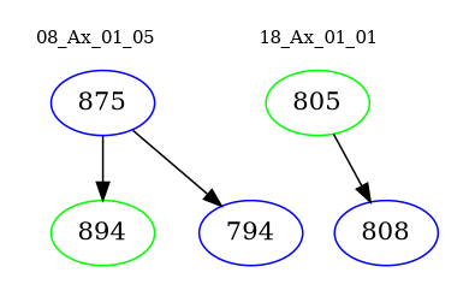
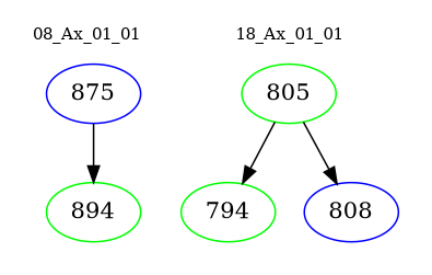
  digraph {
    node [color=green]
    edge [color=black]
    n1 [color=blue label=875]
    n2 [label=894]
    n3 [label=805]
-   n4 [color=blue label=794]
+   n4 [label=794]
    n5 [color=blue label=808]
    subgraph cluster_1 {
      color=white
      fontsize=10
-     label="08_Ax_01_05"
+     label="08_Ax_01_01"
      n1
      n2
    }
    subgraph cluster_2 {
      color=white
      fontsize=10
      label="18_Ax_01_01"
      n3
      n4
      n5
    }
    n1 -> n2
-   n1 -> n4
+   n3 -> n4
    n3 -> n5
  }
